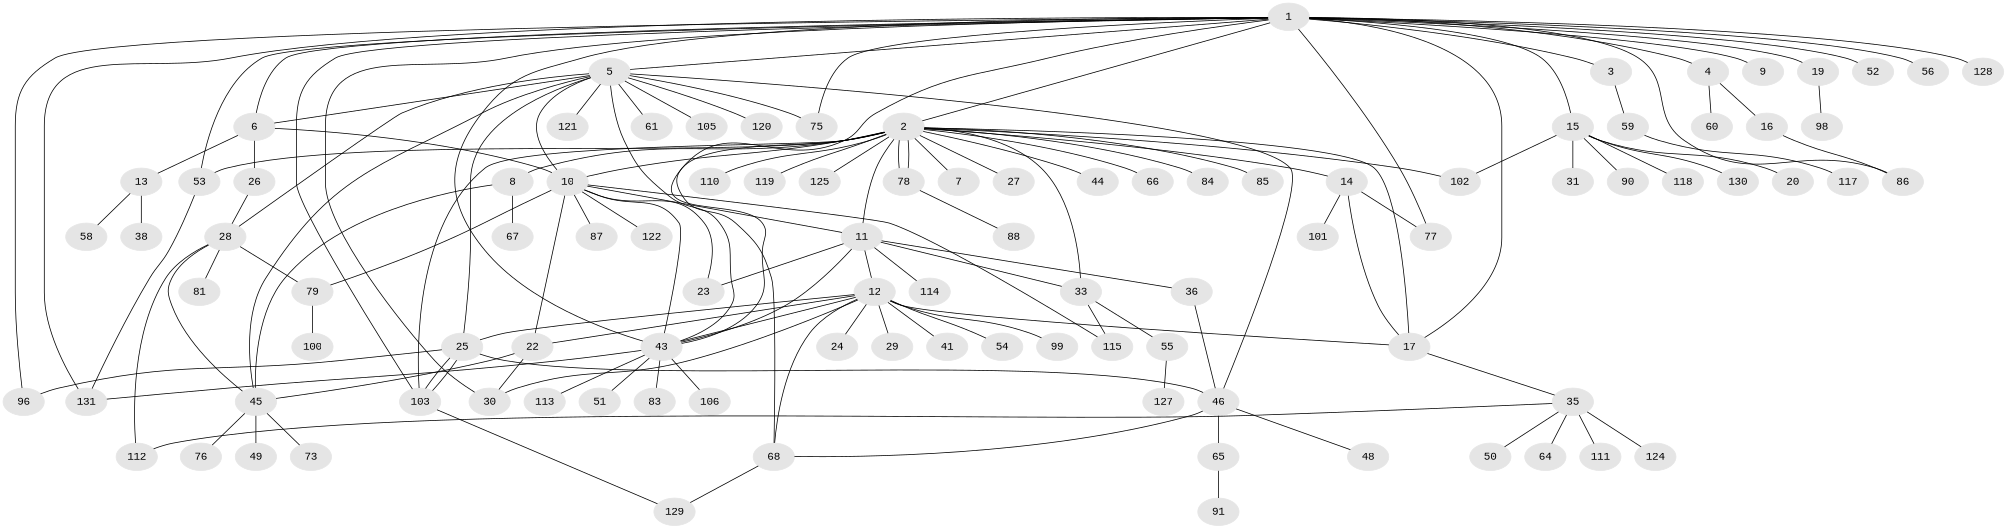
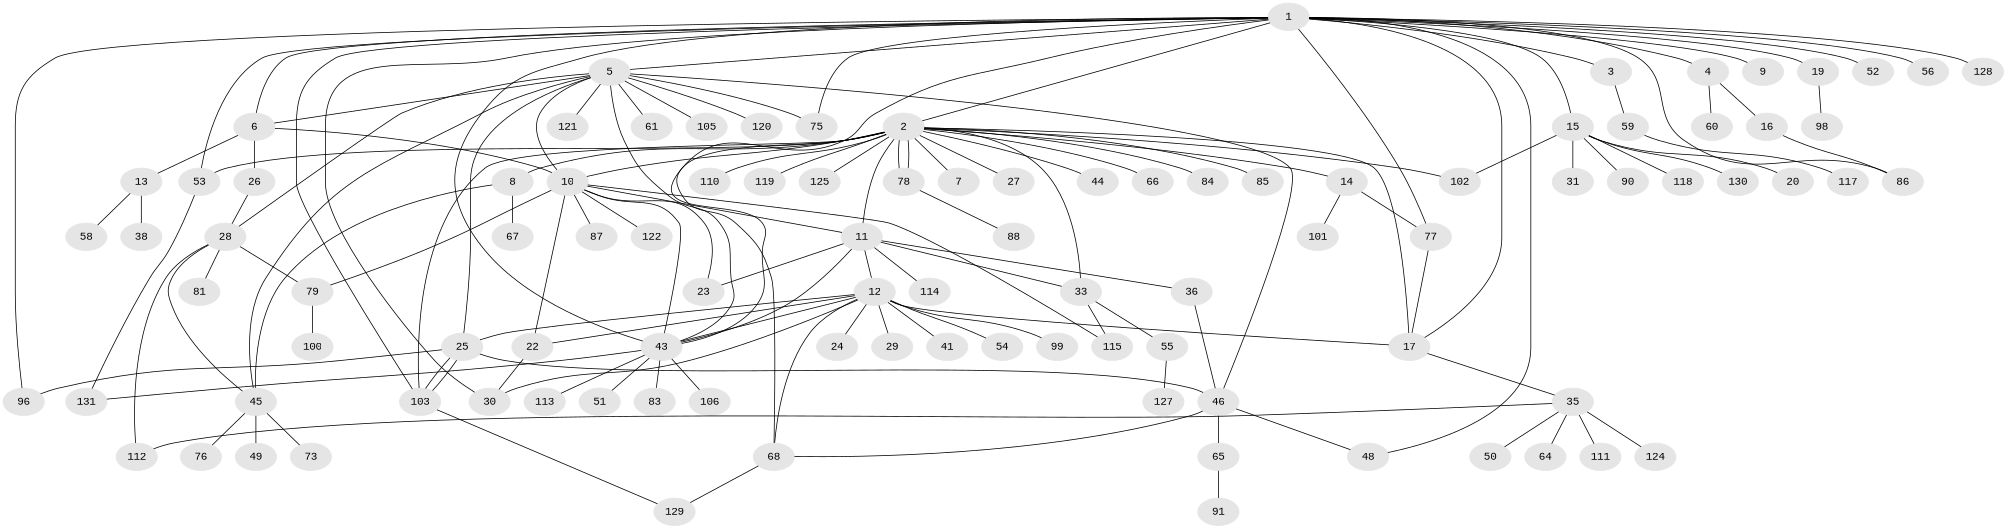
  graph {
    fontname="Liberation Mono"
    node [color=gray90 fontname="Liberation Mono" style=filled]
    edge [fontname="Liberation Mono"]
    1 [super="+18"]
    2 [super="+71"]
    3
    4
    5 [super="+32"]
    6 [super="+104"]
    9
    15 [super="+74"]
    17
    19
    30 [super="+89"]
    43 [super="+47"]
    48 [super="+70"]
    52
    53 [super="+62"]
    56
    68 [super="+97"]
    75
    77 [super="+109"]
    86
    96
    103 [super="+126"]
    128
    7
    8 [super="+34"]
    10 [super="+63"]
    11 [super="+69"]
    14 [super="+42"]
    27
    33 [super="+57"]
    44
    66
    78
    84
    85
    102
    110
    119
    125
    59 [super="+108"]
    16 [super="+107"]
    60
    25
    28 [super="+37"]
    45 [super="+116"]
    46 [super="+123"]
    61
    105
    120
    121
    13 [super="+79"]
    26
    20
    31
    90
    118
    130
    35 [super="+93"]
    98
    51
    83
    106
    113
    131
    129
    67
    22 [super="+40"]
    23 [super="+80"]
    n69 [label=79 super="+72"]
    87
    115
    122
    12 [super="+21"]
    36
    114
    101
    55
    88
    117
    81
    112
    49
    73
    76
    65 [super="+82"]
    58 [super="+95"]
    38
    100
    24
    29 [super="+94"]
    41 [super="+92"]
    54
    99
    50
    64
    111
    124
    127
    91
    1 -- 2
    1 -- 3
    1 -- 4
    1 -- 5 [weight=2]
    1 -- 6
    1 -- 9
    1 -- 15
    1 -- 17
    1 -- 19
    1 -- 30
    1 -- 43
-   1 -- 131
+   1 -- 48
    1 -- 52
    1 -- 53
    1 -- 56
    1 -- 68
    1 -- 75
    1 -- 77
    1 -- 86
    1 -- 96
    1 -- 103
    1 -- 128
    2 -- 17
    2 -- 43
    2 -- 53
    2 -- 103 [weight=2]
    2 -- 7
    2 -- 8
    2 -- 10
    2 -- 11 [weight=2]
    2 -- 14
    2 -- 27
    2 -- 33
    2 -- 44
    2 -- 66
    2 -- 78
    2 -- 78
    2 -- 84
    2 -- 85
    2 -- 102
    2 -- 110
    2 -- 119
    2 -- 125
    3 -- 59
    4 -- 16
    4 -- 60
    5 -- 6 [weight=2]
    5 -- 43
    5 -- 75
    5 -- 10
    5 -- 25
    5 -- 28
    5 -- 45
    5 -- 46
    5 -- 61
    5 -- 105
    5 -- 120
    5 -- 121
    6 -- 10
    6 -- 13
    6 -- 26
    15 -- 102
    15 -- 20
    15 -- 31
    15 -- 90
    15 -- 118
    15 -- 130
    17 -- 35
    19 -- 98
    43 -- 51
    43 -- 83
    43 -- 106
    43 -- 113
    43 -- 131
    53 -- 131
    68 -- 129
    103 -- 129
    8 -- 45
    8 -- 67
    10 -- 43
    10 -- 11
    10 -- 22
    10 -- 23
    10 -- n69
    10 -- 87
    10 -- 115
    10 -- 122
    11 -- 43
    11 -- 33
    11 -- 23
    11 -- 12
    11 -- 36
    11 -- 114
-   14 -- 17
+   77 -- 17
    14 -- 77
    14 -- 101
    33 -- 115
    33 -- 55
    78 -- 88
    59 -- 117
    16 -- 86
    25 -- 96
    25 -- 103
    25 -- 103
    25 -- 46
    28 -- 45
    28 -- n69
    28 -- 81
    28 -- 112
    45 -- 49
    45 -- 73
    45 -- 76
    46 -- 48
    46 -- 68
    46 -- 65
    13 -- 58
    13 -- 38
    26 -- 28
    35 -- 112
    35 -- 50
    35 -- 64
    35 -- 111
    35 -- 124
    22 -- 30
-   22 -- 45
    n69 -- 100
    12 -- 17
    12 -- 30
    12 -- 43
    12 -- 68
    12 -- 25
    12 -- 22
    12 -- 24
    12 -- 29
    12 -- 41 [weight=2]
    12 -- 54
    12 -- 99
    36 -- 46
    55 -- 127
    65 -- 91
  }
